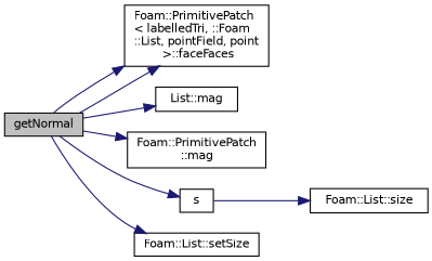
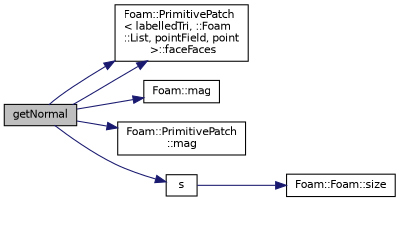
  digraph {
    rankdir=LR
    node [color=black fontname=Helvetica fontsize=10 shape=record]
    edge [color=midnightblue fontname=Helvetica fontsize=10 labelfontname=Helvetica labelfontsize=10 style=solid]
    n1 [fillcolor=grey75 fontcolor=black height=0.2 label=getNormal style=filled width=0.4]
    n2 [height=0.2 label="Foam::PrimitivePatch\l\< labelledTri, ::Foam\l::List, pointField, point\l \>::faceFaces" width=0.4]
-   n3 [height=0.2 label="List::mag" width=0.4]
+   n3 [height=0.2 label="Foam::mag" width=0.4]
    n4 [height=0.2 label="Foam::PrimitivePatch\l::mag" width=0.4]
    n5 [height=0.2 label=s width=0.4]
-   n6 [height=0.2 label="Foam::List::setSize" width=0.4]
-   n7 [height=0.2 label="Foam::List::size" width=0.4]
+   n7 [height=0.2 label="Foam::Foam::size" width=0.4]
    n1 -> n2
    n1 -> n2
    n1 -> n3
    n1 -> n4
    n1 -> n5
-   n1 -> n6
    n5 -> n7
  }
